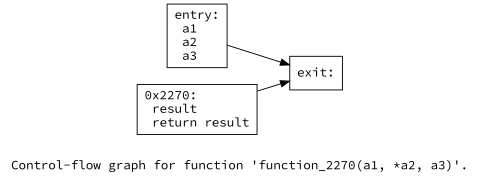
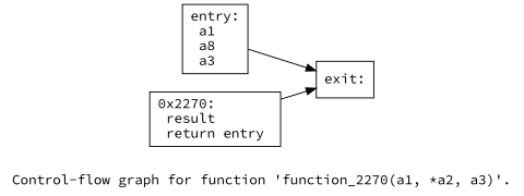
  digraph {
    fontname="Source Code Pro"
    label="Control-flow graph for function 'function_2270(a1, *a2, a3)'."
    rankdir=LR
    node [fontname="Source Code Pro" shape=record]
    edge [fontname="Source Code Pro"]
-   n1 [label="{entry:\l  a1\l  a2\l  a3\l}"]
+   n1 [label="{entry:\l  a1\l  a8\l  a3\l}"]
    n2 [label="{exit:\l}"]
-   n3 [label="{0x2270:\l  result\l  return result\l}"]
+   n3 [label="{0x2270:\l  result\l  return entry\l}"]
    n1 -> n2
    n3 -> n2
  }
